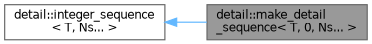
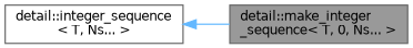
  digraph {
    rankdir=LR
    node [color=gray40 fontname=Helvetica fontsize=10 shape=box style=filled]
-   n1 [fillcolor=grey60 fontcolor=black height=0.2 label="detail::make_detail\l_sequence\< T, 0, Ns... \>" width=0.4]
+   n1 [fillcolor=grey60 fontcolor=black height=0.2 label="detail::make_integer\l_sequence\< T, 0, Ns... \>" width=0.4]
    n2 [fillcolor=white height=0.2 label="detail::integer_sequence\l\< T, Ns... \>" width=0.4]
    n2 -> n1 [color=steelblue1 dir=back fontname=Helvetica fontsize=10 labelfontname=Helvetica labelfontsize=10 style=solid]
  }
